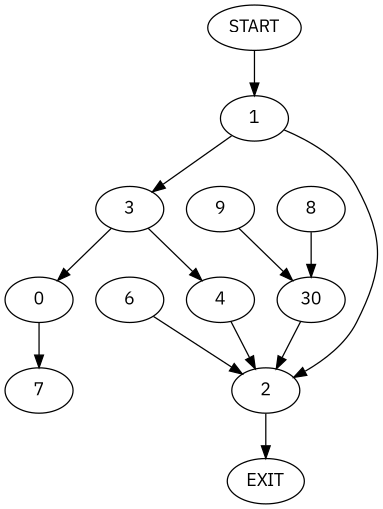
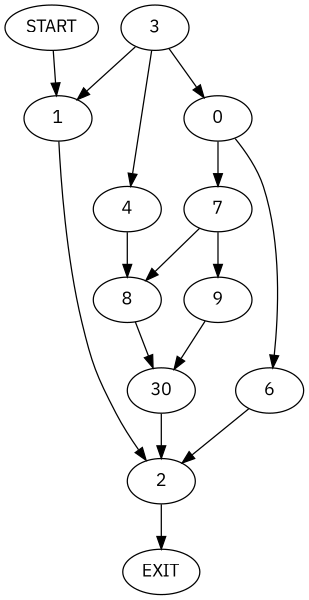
  digraph {
    fontname="IBM Plex Sans"
    node [fontname="IBM Plex Sans"]
    edge [fontname="IBM Plex Sans"]
    n1 [label=START]
    1
    2
    3
    n5 [label=EXIT]
    4
    n7 [label=0]
    6
    7
    8
    9
    n12 [label=30]
    n1 -> 1
    1 -> 2
-   1 -> 3
+   3 -> 1
    2 -> n5
    3 -> 4
    3 -> n7
-   4 -> 2
+   4 -> 8
+   n7 -> 6
    n7 -> 7
    6 -> 2
+   7 -> 8
+   7 -> 9
    8 -> n12
    9 -> n12
    n12 -> 2
  }
